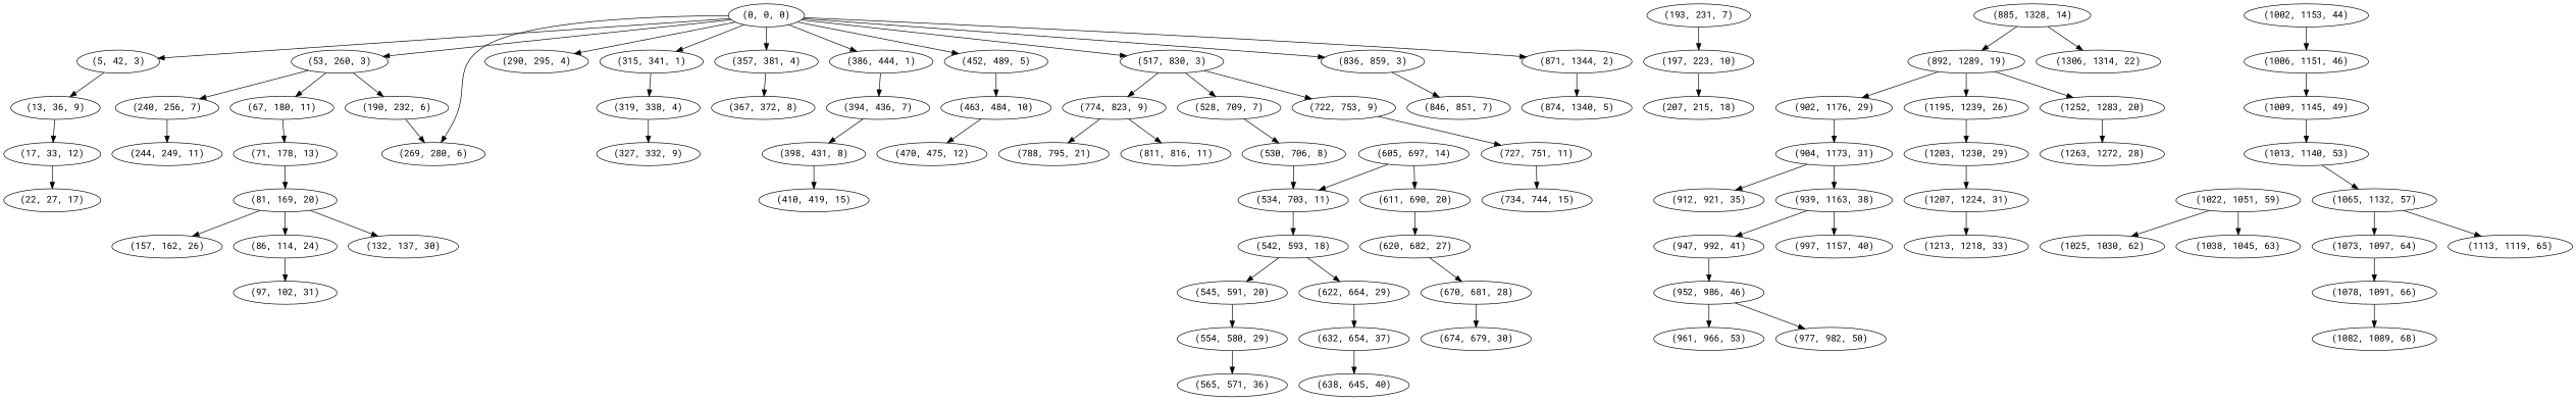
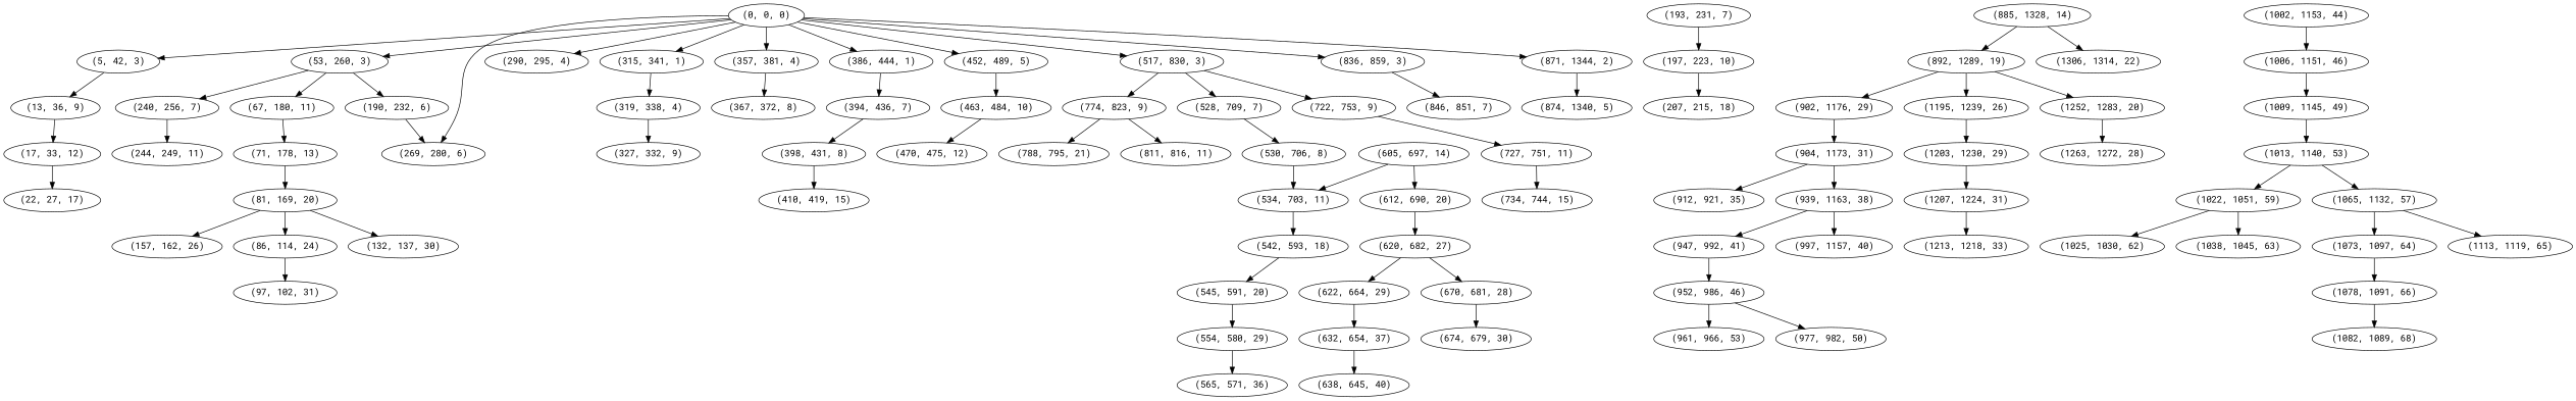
  digraph {
    fontname="Roboto Mono"
    node [fontname="Roboto Mono"]
    edge [fontname="Roboto Mono"]
    "(0, 0, 0)"
    "(5, 42, 3)"
    "(53, 260, 3)"
    "(269, 280, 6)"
    "(290, 295, 4)"
    "(315, 341, 1)"
    "(357, 381, 4)"
    "(386, 444, 1)"
    "(452, 489, 5)"
    "(517, 830, 3)"
    "(836, 859, 3)"
    "(871, 1344, 2)"
    "(13, 36, 9)"
    "(67, 180, 11)"
    "(190, 232, 6)"
    "(240, 256, 7)"
    "(319, 338, 4)"
    "(367, 372, 8)"
    "(394, 436, 7)"
    "(463, 484, 10)"
    "(528, 709, 7)"
    "(722, 753, 9)"
    "(774, 823, 9)"
    "(846, 851, 7)"
    "(874, 1340, 5)"
    "(17, 33, 12)"
    "(22, 27, 17)"
    "(71, 178, 13)"
    "(244, 249, 11)"
    "(81, 169, 20)"
    "(86, 114, 24)"
    "(132, 137, 30)"
    "(157, 162, 26)"
    "(97, 102, 31)"
    "(193, 231, 7)"
    "(197, 223, 10)"
    "(207, 215, 18)"
    "(327, 332, 9)"
    "(398, 431, 8)"
    "(410, 419, 15)"
    "(470, 475, 12)"
    "(530, 706, 8)"
    "(727, 751, 11)"
    "(788, 795, 21)"
    "(811, 816, 11)"
    "(534, 703, 11)"
    "(542, 593, 18)"
    "(545, 591, 20)"
    "(605, 697, 14)"
-   "(611, 690, 20)"
+   "(611, 690, 20)" [label="(612, 690, 20)"]
    "(554, 580, 29)"
    "(565, 571, 36)"
    "(620, 682, 27)"
    "(622, 664, 29)"
    "(670, 681, 28)"
    "(632, 654, 37)"
    "(674, 679, 30)"
    "(638, 645, 40)"
    "(734, 744, 15)"
    "(885, 1328, 14)"
    "(892, 1289, 19)"
    "(1306, 1314, 22)"
    "(902, 1176, 29)"
    "(1195, 1239, 26)"
    "(1252, 1283, 20)"
    "(904, 1173, 31)"
    "(1203, 1230, 29)"
    "(1263, 1272, 28)"
    "(912, 921, 35)"
    "(939, 1163, 38)"
    "(947, 992, 41)"
    "(997, 1157, 40)"
    "(952, 986, 46)"
    "(961, 966, 53)"
    "(977, 982, 50)"
    "(1002, 1153, 44)"
    "(1006, 1151, 46)"
    "(1009, 1145, 49)"
    "(1013, 1140, 53)"
    "(1022, 1051, 59)"
    "(1065, 1132, 57)"
    "(1025, 1030, 62)"
    "(1038, 1045, 63)"
    "(1073, 1097, 64)"
    "(1113, 1119, 65)"
    "(1078, 1091, 66)"
    "(1082, 1089, 68)"
    "(1207, 1224, 31)"
    "(1213, 1218, 33)"
    "(0, 0, 0)" -> "(5, 42, 3)"
    "(0, 0, 0)" -> "(53, 260, 3)"
    "(0, 0, 0)" -> "(269, 280, 6)"
    "(0, 0, 0)" -> "(290, 295, 4)"
    "(0, 0, 0)" -> "(315, 341, 1)"
    "(0, 0, 0)" -> "(357, 381, 4)"
    "(0, 0, 0)" -> "(386, 444, 1)"
    "(0, 0, 0)" -> "(452, 489, 5)"
    "(0, 0, 0)" -> "(517, 830, 3)"
    "(0, 0, 0)" -> "(836, 859, 3)"
    "(0, 0, 0)" -> "(871, 1344, 2)"
    "(5, 42, 3)" -> "(13, 36, 9)"
    "(53, 260, 3)" -> "(67, 180, 11)"
    "(53, 260, 3)" -> "(190, 232, 6)"
    "(53, 260, 3)" -> "(240, 256, 7)"
    "(315, 341, 1)" -> "(319, 338, 4)"
    "(357, 381, 4)" -> "(367, 372, 8)"
    "(386, 444, 1)" -> "(394, 436, 7)"
    "(452, 489, 5)" -> "(463, 484, 10)"
    "(517, 830, 3)" -> "(528, 709, 7)"
    "(517, 830, 3)" -> "(722, 753, 9)"
    "(517, 830, 3)" -> "(774, 823, 9)"
    "(836, 859, 3)" -> "(846, 851, 7)"
    "(871, 1344, 2)" -> "(874, 1340, 5)"
    "(13, 36, 9)" -> "(17, 33, 12)"
    "(67, 180, 11)" -> "(71, 178, 13)"
    "(190, 232, 6)" -> "(269, 280, 6)"
    "(240, 256, 7)" -> "(244, 249, 11)"
    "(319, 338, 4)" -> "(327, 332, 9)"
    "(394, 436, 7)" -> "(398, 431, 8)"
    "(463, 484, 10)" -> "(470, 475, 12)"
    "(528, 709, 7)" -> "(530, 706, 8)"
    "(722, 753, 9)" -> "(727, 751, 11)"
    "(774, 823, 9)" -> "(788, 795, 21)"
    "(774, 823, 9)" -> "(811, 816, 11)"
    "(17, 33, 12)" -> "(22, 27, 17)"
    "(71, 178, 13)" -> "(81, 169, 20)"
    "(81, 169, 20)" -> "(86, 114, 24)"
    "(81, 169, 20)" -> "(132, 137, 30)"
    "(81, 169, 20)" -> "(157, 162, 26)"
    "(86, 114, 24)" -> "(97, 102, 31)"
    "(193, 231, 7)" -> "(197, 223, 10)"
    "(197, 223, 10)" -> "(207, 215, 18)"
    "(398, 431, 8)" -> "(410, 419, 15)"
    "(530, 706, 8)" -> "(534, 703, 11)"
    "(727, 751, 11)" -> "(734, 744, 15)"
    "(534, 703, 11)" -> "(542, 593, 18)"
    "(542, 593, 18)" -> "(545, 591, 20)"
    "(545, 591, 20)" -> "(554, 580, 29)"
    "(605, 697, 14)" -> "(534, 703, 11)"
    "(605, 697, 14)" -> "(611, 690, 20)"
    "(611, 690, 20)" -> "(620, 682, 27)"
    "(554, 580, 29)" -> "(565, 571, 36)"
-   "(542, 593, 18)" -> "(622, 664, 29)"
+   "(620, 682, 27)" -> "(622, 664, 29)"
    "(620, 682, 27)" -> "(670, 681, 28)"
    "(622, 664, 29)" -> "(632, 654, 37)"
    "(670, 681, 28)" -> "(674, 679, 30)"
    "(632, 654, 37)" -> "(638, 645, 40)"
    "(885, 1328, 14)" -> "(892, 1289, 19)"
    "(885, 1328, 14)" -> "(1306, 1314, 22)"
    "(892, 1289, 19)" -> "(902, 1176, 29)"
    "(892, 1289, 19)" -> "(1195, 1239, 26)"
    "(892, 1289, 19)" -> "(1252, 1283, 20)"
    "(902, 1176, 29)" -> "(904, 1173, 31)"
    "(1195, 1239, 26)" -> "(1203, 1230, 29)"
    "(1252, 1283, 20)" -> "(1263, 1272, 28)"
    "(904, 1173, 31)" -> "(912, 921, 35)"
    "(904, 1173, 31)" -> "(939, 1163, 38)"
    "(1203, 1230, 29)" -> "(1207, 1224, 31)"
    "(939, 1163, 38)" -> "(947, 992, 41)"
    "(939, 1163, 38)" -> "(997, 1157, 40)"
    "(947, 992, 41)" -> "(952, 986, 46)"
    "(952, 986, 46)" -> "(961, 966, 53)"
    "(952, 986, 46)" -> "(977, 982, 50)"
    "(1002, 1153, 44)" -> "(1006, 1151, 46)"
    "(1006, 1151, 46)" -> "(1009, 1145, 49)"
    "(1009, 1145, 49)" -> "(1013, 1140, 53)"
+   "(1013, 1140, 53)" -> "(1022, 1051, 59)"
    "(1013, 1140, 53)" -> "(1065, 1132, 57)"
    "(1022, 1051, 59)" -> "(1025, 1030, 62)"
    "(1022, 1051, 59)" -> "(1038, 1045, 63)"
    "(1065, 1132, 57)" -> "(1073, 1097, 64)"
    "(1065, 1132, 57)" -> "(1113, 1119, 65)"
    "(1073, 1097, 64)" -> "(1078, 1091, 66)"
    "(1078, 1091, 66)" -> "(1082, 1089, 68)"
    "(1207, 1224, 31)" -> "(1213, 1218, 33)"
  }
